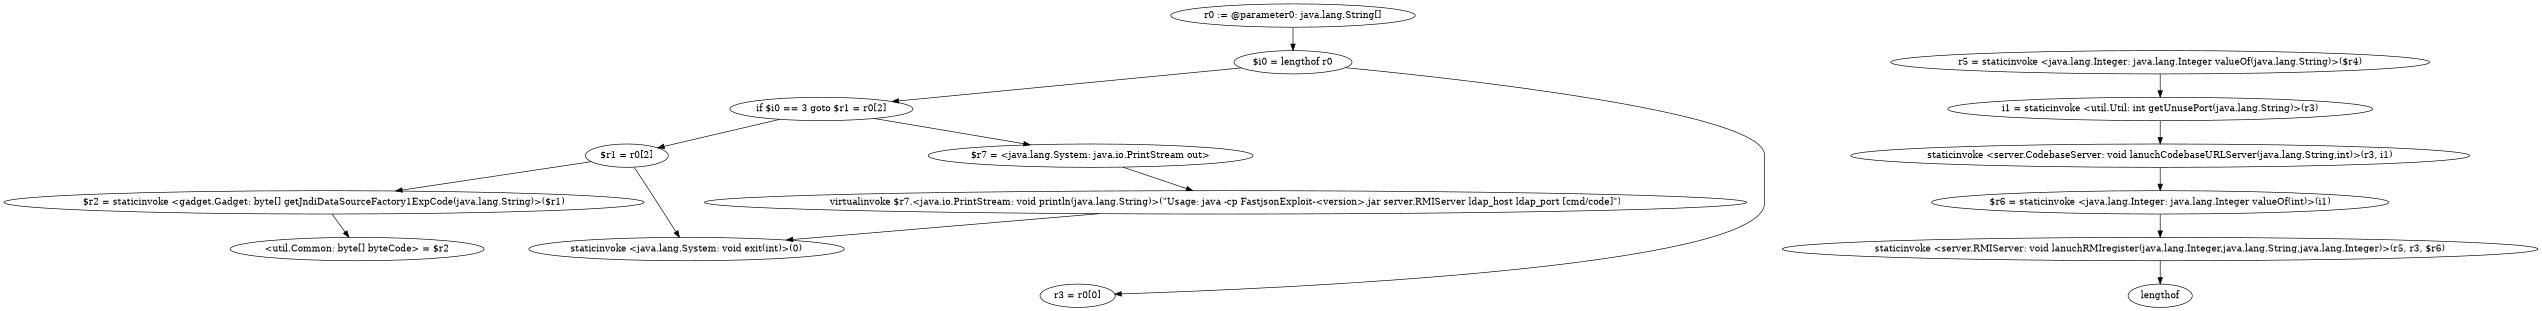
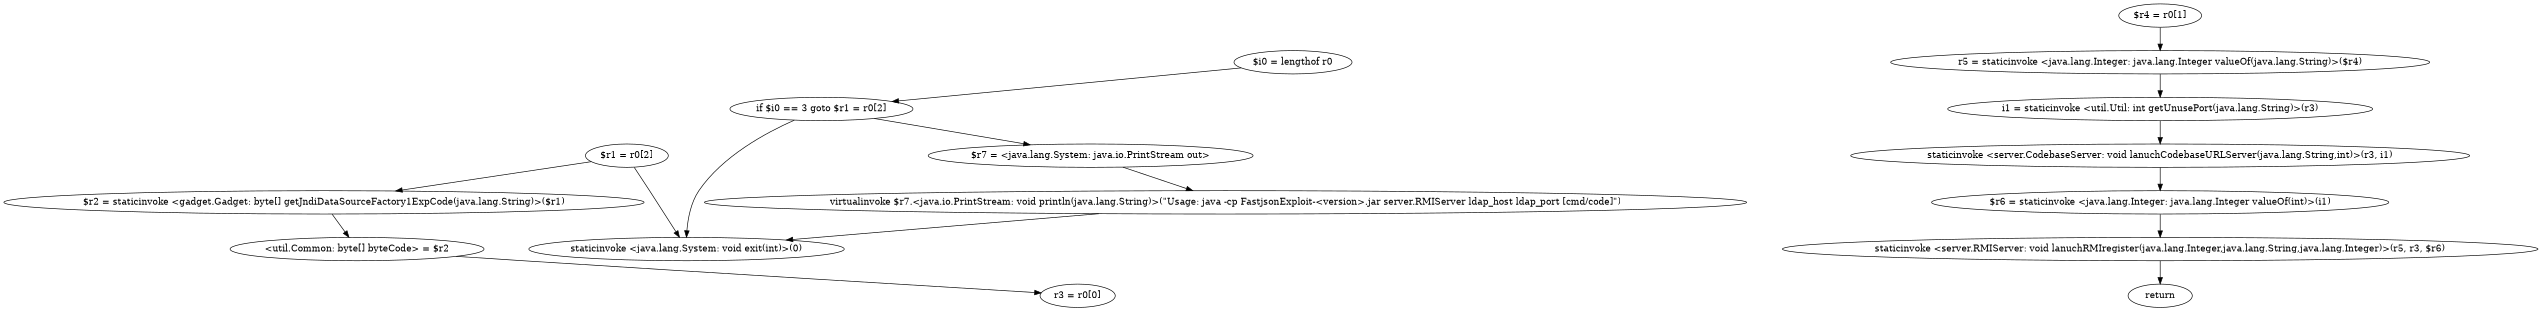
  digraph {
-   "r0 := @parameter0: java.lang.String[]"
    "$i0 = lengthof r0"
    "if $i0 == 3 goto $r1 = r0[2]"
    "$r7 = <java.lang.System: java.io.PrintStream out>"
    "$r1 = r0[2]"
    "virtualinvoke $r7.<java.io.PrintStream: void println(java.lang.String)>(\"Usage: java -cp FastjsonExploit-<version>.jar server.RMIServer ldap_host ldap_port [cmd/code]\")"
    "staticinvoke <java.lang.System: void exit(int)>(0)"
    "$r2 = staticinvoke <gadget.Gadget: byte[] getJndiDataSourceFactory1ExpCode(java.lang.String)>($r1)"
    "<util.Common: byte[] byteCode> = $r2"
    "r3 = r0[0]"
+   "$r4 = r0[1]"
    "r5 = staticinvoke <java.lang.Integer: java.lang.Integer valueOf(java.lang.String)>($r4)"
    "i1 = staticinvoke <util.Util: int getUnusePort(java.lang.String)>(r3)"
    "staticinvoke <server.CodebaseServer: void lanuchCodebaseURLServer(java.lang.String,int)>(r3, i1)"
    "$r6 = staticinvoke <java.lang.Integer: java.lang.Integer valueOf(int)>(i1)"
    "staticinvoke <server.RMIServer: void lanuchRMIregister(java.lang.Integer,java.lang.String,java.lang.Integer)>(r5, r3, $r6)"
-   return [label=lengthof]
-   "r0 := @parameter0: java.lang.String[]" -> "$i0 = lengthof r0"
+   return
    "$i0 = lengthof r0" -> "if $i0 == 3 goto $r1 = r0[2]"
    "if $i0 == 3 goto $r1 = r0[2]" -> "$r7 = <java.lang.System: java.io.PrintStream out>"
-   "if $i0 == 3 goto $r1 = r0[2]" -> "$r1 = r0[2]"
+   "if $i0 == 3 goto $r1 = r0[2]" -> "staticinvoke <java.lang.System: void exit(int)>(0)"
    "$r7 = <java.lang.System: java.io.PrintStream out>" -> "virtualinvoke $r7.<java.io.PrintStream: void println(java.lang.String)>(\"Usage: java -cp FastjsonExploit-<version>.jar server.RMIServer ldap_host ldap_port [cmd/code]\")"
    "$r1 = r0[2]" -> "staticinvoke <java.lang.System: void exit(int)>(0)"
    "$r1 = r0[2]" -> "$r2 = staticinvoke <gadget.Gadget: byte[] getJndiDataSourceFactory1ExpCode(java.lang.String)>($r1)"
    "virtualinvoke $r7.<java.io.PrintStream: void println(java.lang.String)>(\"Usage: java -cp FastjsonExploit-<version>.jar server.RMIServer ldap_host ldap_port [cmd/code]\")" -> "staticinvoke <java.lang.System: void exit(int)>(0)"
    "$r2 = staticinvoke <gadget.Gadget: byte[] getJndiDataSourceFactory1ExpCode(java.lang.String)>($r1)" -> "<util.Common: byte[] byteCode> = $r2"
-   "$i0 = lengthof r0" -> "r3 = r0[0]"
+   "<util.Common: byte[] byteCode> = $r2" -> "r3 = r0[0]"
+   "$r4 = r0[1]" -> "r5 = staticinvoke <java.lang.Integer: java.lang.Integer valueOf(java.lang.String)>($r4)"
    "r5 = staticinvoke <java.lang.Integer: java.lang.Integer valueOf(java.lang.String)>($r4)" -> "i1 = staticinvoke <util.Util: int getUnusePort(java.lang.String)>(r3)"
    "i1 = staticinvoke <util.Util: int getUnusePort(java.lang.String)>(r3)" -> "staticinvoke <server.CodebaseServer: void lanuchCodebaseURLServer(java.lang.String,int)>(r3, i1)"
    "staticinvoke <server.CodebaseServer: void lanuchCodebaseURLServer(java.lang.String,int)>(r3, i1)" -> "$r6 = staticinvoke <java.lang.Integer: java.lang.Integer valueOf(int)>(i1)"
    "$r6 = staticinvoke <java.lang.Integer: java.lang.Integer valueOf(int)>(i1)" -> "staticinvoke <server.RMIServer: void lanuchRMIregister(java.lang.Integer,java.lang.String,java.lang.Integer)>(r5, r3, $r6)"
    "staticinvoke <server.RMIServer: void lanuchRMIregister(java.lang.Integer,java.lang.String,java.lang.Integer)>(r5, r3, $r6)" -> return
  }
